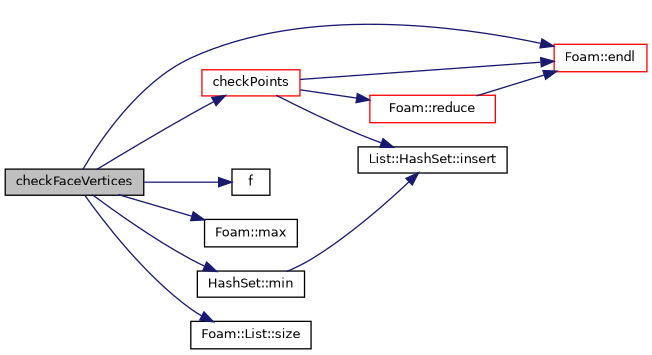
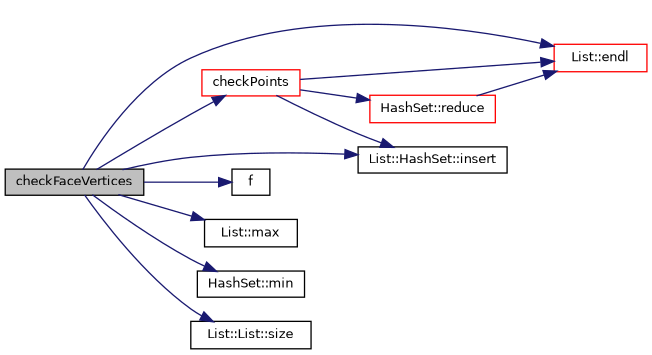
  digraph {
    rankdir=LR
    node [color=black fontname=Helvetica fontsize=10 shape=record]
    edge [color=midnightblue fontname=Helvetica fontsize=10 labelfontname=Helvetica labelfontsize=10 style=solid]
    n1 [fillcolor=grey75 fontcolor=black height=0.2 label=checkFaceVertices style=filled width=0.4]
    n2 [color=red height=0.2 label=checkPoints width=0.4]
-   n3 [color=red height=0.2 label="Foam::endl" width=0.4]
+   n3 [color=red height=0.2 label="List::endl" width=0.4]
    n4 [height=0.2 label="List::HashSet::insert" width=0.4]
    n5 [height=0.2 label=f width=0.4]
-   n6 [height=0.2 label="Foam::max" width=0.4]
+   n6 [height=0.2 label="List::max" width=0.4]
    n7 [height=0.2 label="HashSet::min" width=0.4]
-   n8 [height=0.2 label="Foam::List::size" width=0.4]
-   n9 [color=red height=0.2 label="Foam::reduce" width=0.4]
+   n8 [height=0.2 label="List::List::size" width=0.4]
+   n9 [color=red height=0.2 label="HashSet::reduce" width=0.4]
    n1 -> n2
    n1 -> n3
-   n7 -> n4
+   n1 -> n4
    n1 -> n5
    n1 -> n6
    n1 -> n7
    n1 -> n8
    n2 -> n3
    n2 -> n4
    n2 -> n9
    n9 -> n3
  }
